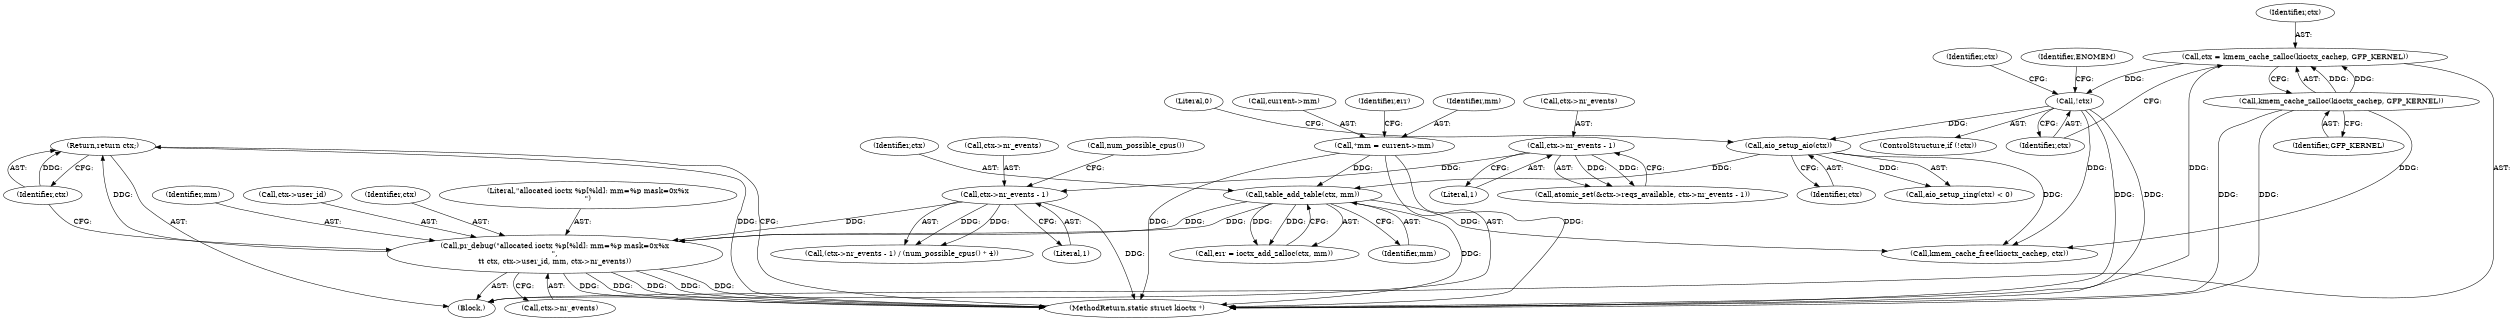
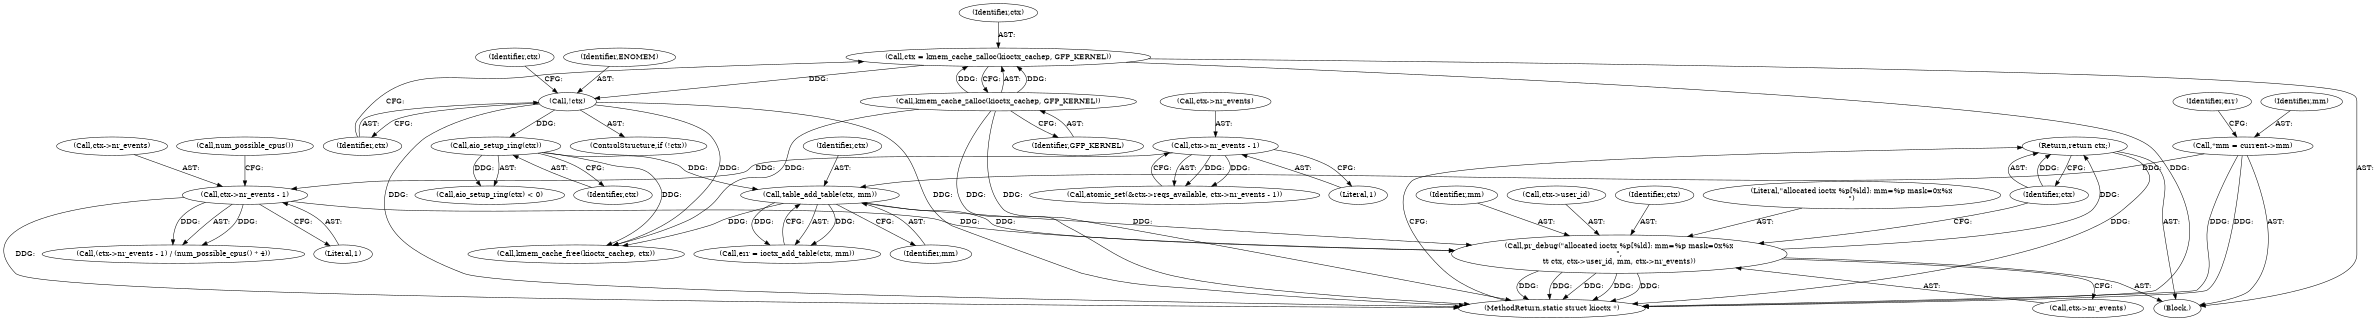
  digraph {
    n1 [label="(Return,return ctx;)"]
    n2 [label="(Identifier,ctx)"]
    n3 [label="(Block,)"]
    n4 [label="(MethodReturn,static struct kioctx *)"]
    n5 [label="(Call,pr_debug(\"allocated ioctx %p[%ld]: mm=%p mask=0x%x\n\",\n\t\t ctx, ctx->user_id, mm, ctx->nr_events))"]
    n6 [label="(Call,ctx->nr_events)"]
    n7 [label="(Call,table_add_table(ctx, mm))"]
    n8 [label="(Identifier,mm)"]
    n9 [label="(Call,kmem_cache_free(kioctx_cachep, ctx))"]
-   n10 [label="(Call,err = ioctx_add_zalloc(ctx, mm))"]
-   n11 [label="(Call,aio_setup_aio(ctx))"]
+   n10 [label="(Call,err = ioctx_add_table(ctx, mm))"]
+   n11 [label="(Call,aio_setup_ring(ctx))"]
    n12 [label="(Call,aio_setup_ring(ctx) < 0)"]
    n13 [label="(Identifier,ctx)"]
    n14 [label="(Call,!ctx)"]
    n15 [label="(ControlStructure,if (!ctx))"]
    n16 [label="(Identifier,ctx)"]
    n17 [label="(Call,ctx = kmem_cache_zalloc(kioctx_cachep, GFP_KERNEL))"]
    n18 [label="(Call,kmem_cache_zalloc(kioctx_cachep, GFP_KERNEL))"]
    n19 [label="(Identifier,GFP_KERNEL)"]
    n20 [label="(Call,*mm = current->mm)"]
-   n21 [label="(Call,current->mm)"]
    n22 [label="(Call,ctx->nr_events - 1)"]
    n23 [label="(Call,(ctx->nr_events - 1) / (num_possible_cpus() * 4))"]
    n24 [label="(Literal,1)"]
    n25 [label="(Call,ctx->nr_events - 1)"]
    n26 [label="(Literal,1)"]
    n27 [label="(Call,atomic_set(&ctx->reqs_available, ctx->nr_events - 1))"]
    n28 [label="(Identifier,ctx)"]
    n29 [label="(Identifier,mm)"]
    n30 [label="(Call,ctx->user_id)"]
    n31 [label="(Identifier,err)"]
    n32 [label="(Call,ctx->nr_events)"]
    n33 [label="(Call,ctx->nr_events)"]
-   n34 [label="(Literal,0)"]
    n35 [label="(Identifier,ctx)"]
    n36 [label="(Identifier,ENOMEM)"]
    n37 [label="(Identifier,mm)"]
    n38 [label="(Call,num_possible_cpus())"]
    n39 [label="(Identifier,ctx)"]
    n40 [label="(Literal,\"allocated ioctx %p[%ld]: mm=%p mask=0x%x\n\")"]
    n41 [label="(Identifier,ctx)"]
    n1 -> n2 [label="CFG: "]
    n1 -> n3 [label="AST: "]
    n1 -> n4 [label="DDG: "]
    n2 -> n1 [label="AST: "]
    n2 -> n1 [label="DDG: "]
    n2 -> n5 [label="CFG: "]
    n4 -> n1 [label="CFG: "]
    n5 -> n1 [label="DDG: "]
    n5 -> n3 [label="AST: "]
    n5 -> n4 [label="DDG: "]
    n5 -> n4 [label="DDG: "]
    n5 -> n4 [label="DDG: "]
    n5 -> n4 [label="DDG: "]
    n5 -> n4 [label="DDG: "]
    n5 -> n6 [label="CFG: "]
    n6 -> n5 [label="AST: "]
-   n7 -> n4 [label="DDG: "]
    n7 -> n5 [label="DDG: "]
    n7 -> n5 [label="DDG: "]
    n7 -> n8 [label="CFG: "]
    n7 -> n9 [label="DDG: "]
    n7 -> n10 [label="AST: "]
    n7 -> n10 [label="DDG: "]
    n7 -> n10 [label="DDG: "]
    n8 -> n7 [label="AST: "]
    n10 -> n7 [label="CFG: "]
    n11 -> n7 [label="DDG: "]
    n11 -> n9 [label="DDG: "]
    n11 -> n12 [label="AST: "]
    n11 -> n12 [label="DDG: "]
    n11 -> n13 [label="CFG: "]
    n13 -> n11 [label="AST: "]
    n14 -> n4 [label="DDG: "]
    n14 -> n4 [label="DDG: "]
    n14 -> n9 [label="DDG: "]
    n14 -> n11 [label="DDG: "]
    n14 -> n15 [label="AST: "]
    n14 -> n16 [label="CFG: "]
    n16 -> n14 [label="AST: "]
    n16 -> n17 [label="CFG: "]
    n17 -> n3 [label="AST: "]
    n17 -> n4 [label="DDG: "]
    n17 -> n14 [label="DDG: "]
    n17 -> n18 [label="CFG: "]
    n18 -> n4 [label="DDG: "]
    n18 -> n4 [label="DDG: "]
    n18 -> n9 [label="DDG: "]
    n18 -> n17 [label="AST: "]
    n18 -> n17 [label="DDG: "]
    n18 -> n17 [label="DDG: "]
    n18 -> n19 [label="CFG: "]
    n19 -> n18 [label="AST: "]
    n20 -> n3 [label="AST: "]
    n20 -> n4 [label="DDG: "]
    n20 -> n4 [label="DDG: "]
    n20 -> n7 [label="DDG: "]
-   n21 -> n20 [label="AST: "]
    n22 -> n4 [label="DDG: "]
    n22 -> n5 [label="DDG: "]
    n22 -> n23 [label="AST: "]
    n22 -> n23 [label="DDG: "]
    n22 -> n23 [label="DDG: "]
    n22 -> n24 [label="CFG: "]
    n24 -> n22 [label="AST: "]
    n25 -> n22 [label="DDG: "]
    n25 -> n26 [label="CFG: "]
    n25 -> n27 [label="AST: "]
    n25 -> n27 [label="DDG: "]
    n25 -> n27 [label="DDG: "]
    n26 -> n25 [label="AST: "]
    n27 -> n25 [label="CFG: "]
    n28 -> n14 [label="CFG: "]
    n29 -> n5 [label="AST: "]
    n30 -> n5 [label="AST: "]
    n31 -> n20 [label="CFG: "]
    n32 -> n25 [label="AST: "]
    n33 -> n22 [label="AST: "]
-   n34 -> n11 [label="CFG: "]
    n35 -> n5 [label="AST: "]
-   n36 -> n14 [label="CFG: "]
+   n36 -> n14 [label="AST: "]
    n37 -> n20 [label="AST: "]
    n38 -> n22 [label="CFG: "]
    n39 -> n7 [label="AST: "]
    n40 -> n5 [label="AST: "]
    n41 -> n17 [label="AST: "]
  }
